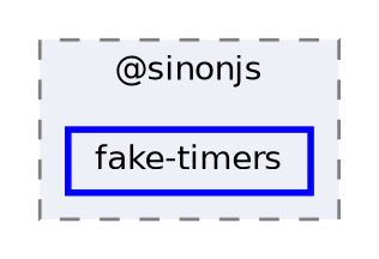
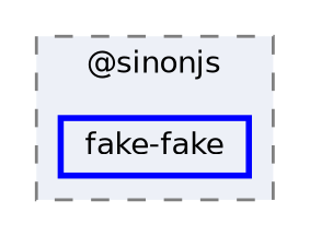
  digraph {
    compound=true
-   n1 [color=blue fillcolor="#edf0f7" fontname=Helvetica fontsize=10 height=0.2 label="fake-timers" shape=box style="filled,bold" width=0.4]
+   n1 [color=blue fillcolor="#edf0f7" fontname=Helvetica fontsize=10 height=0.2 label="fake-fake" shape=box style="filled,bold" width=0.4]
    subgraph cluster_1 {
      bgcolor="#edf0f7"
      fontname=Helvetica
      fontsize=10
      label="@sinonjs"
      pencolor=grey50
      style="filled,dashed"
      n1
    }
  }
